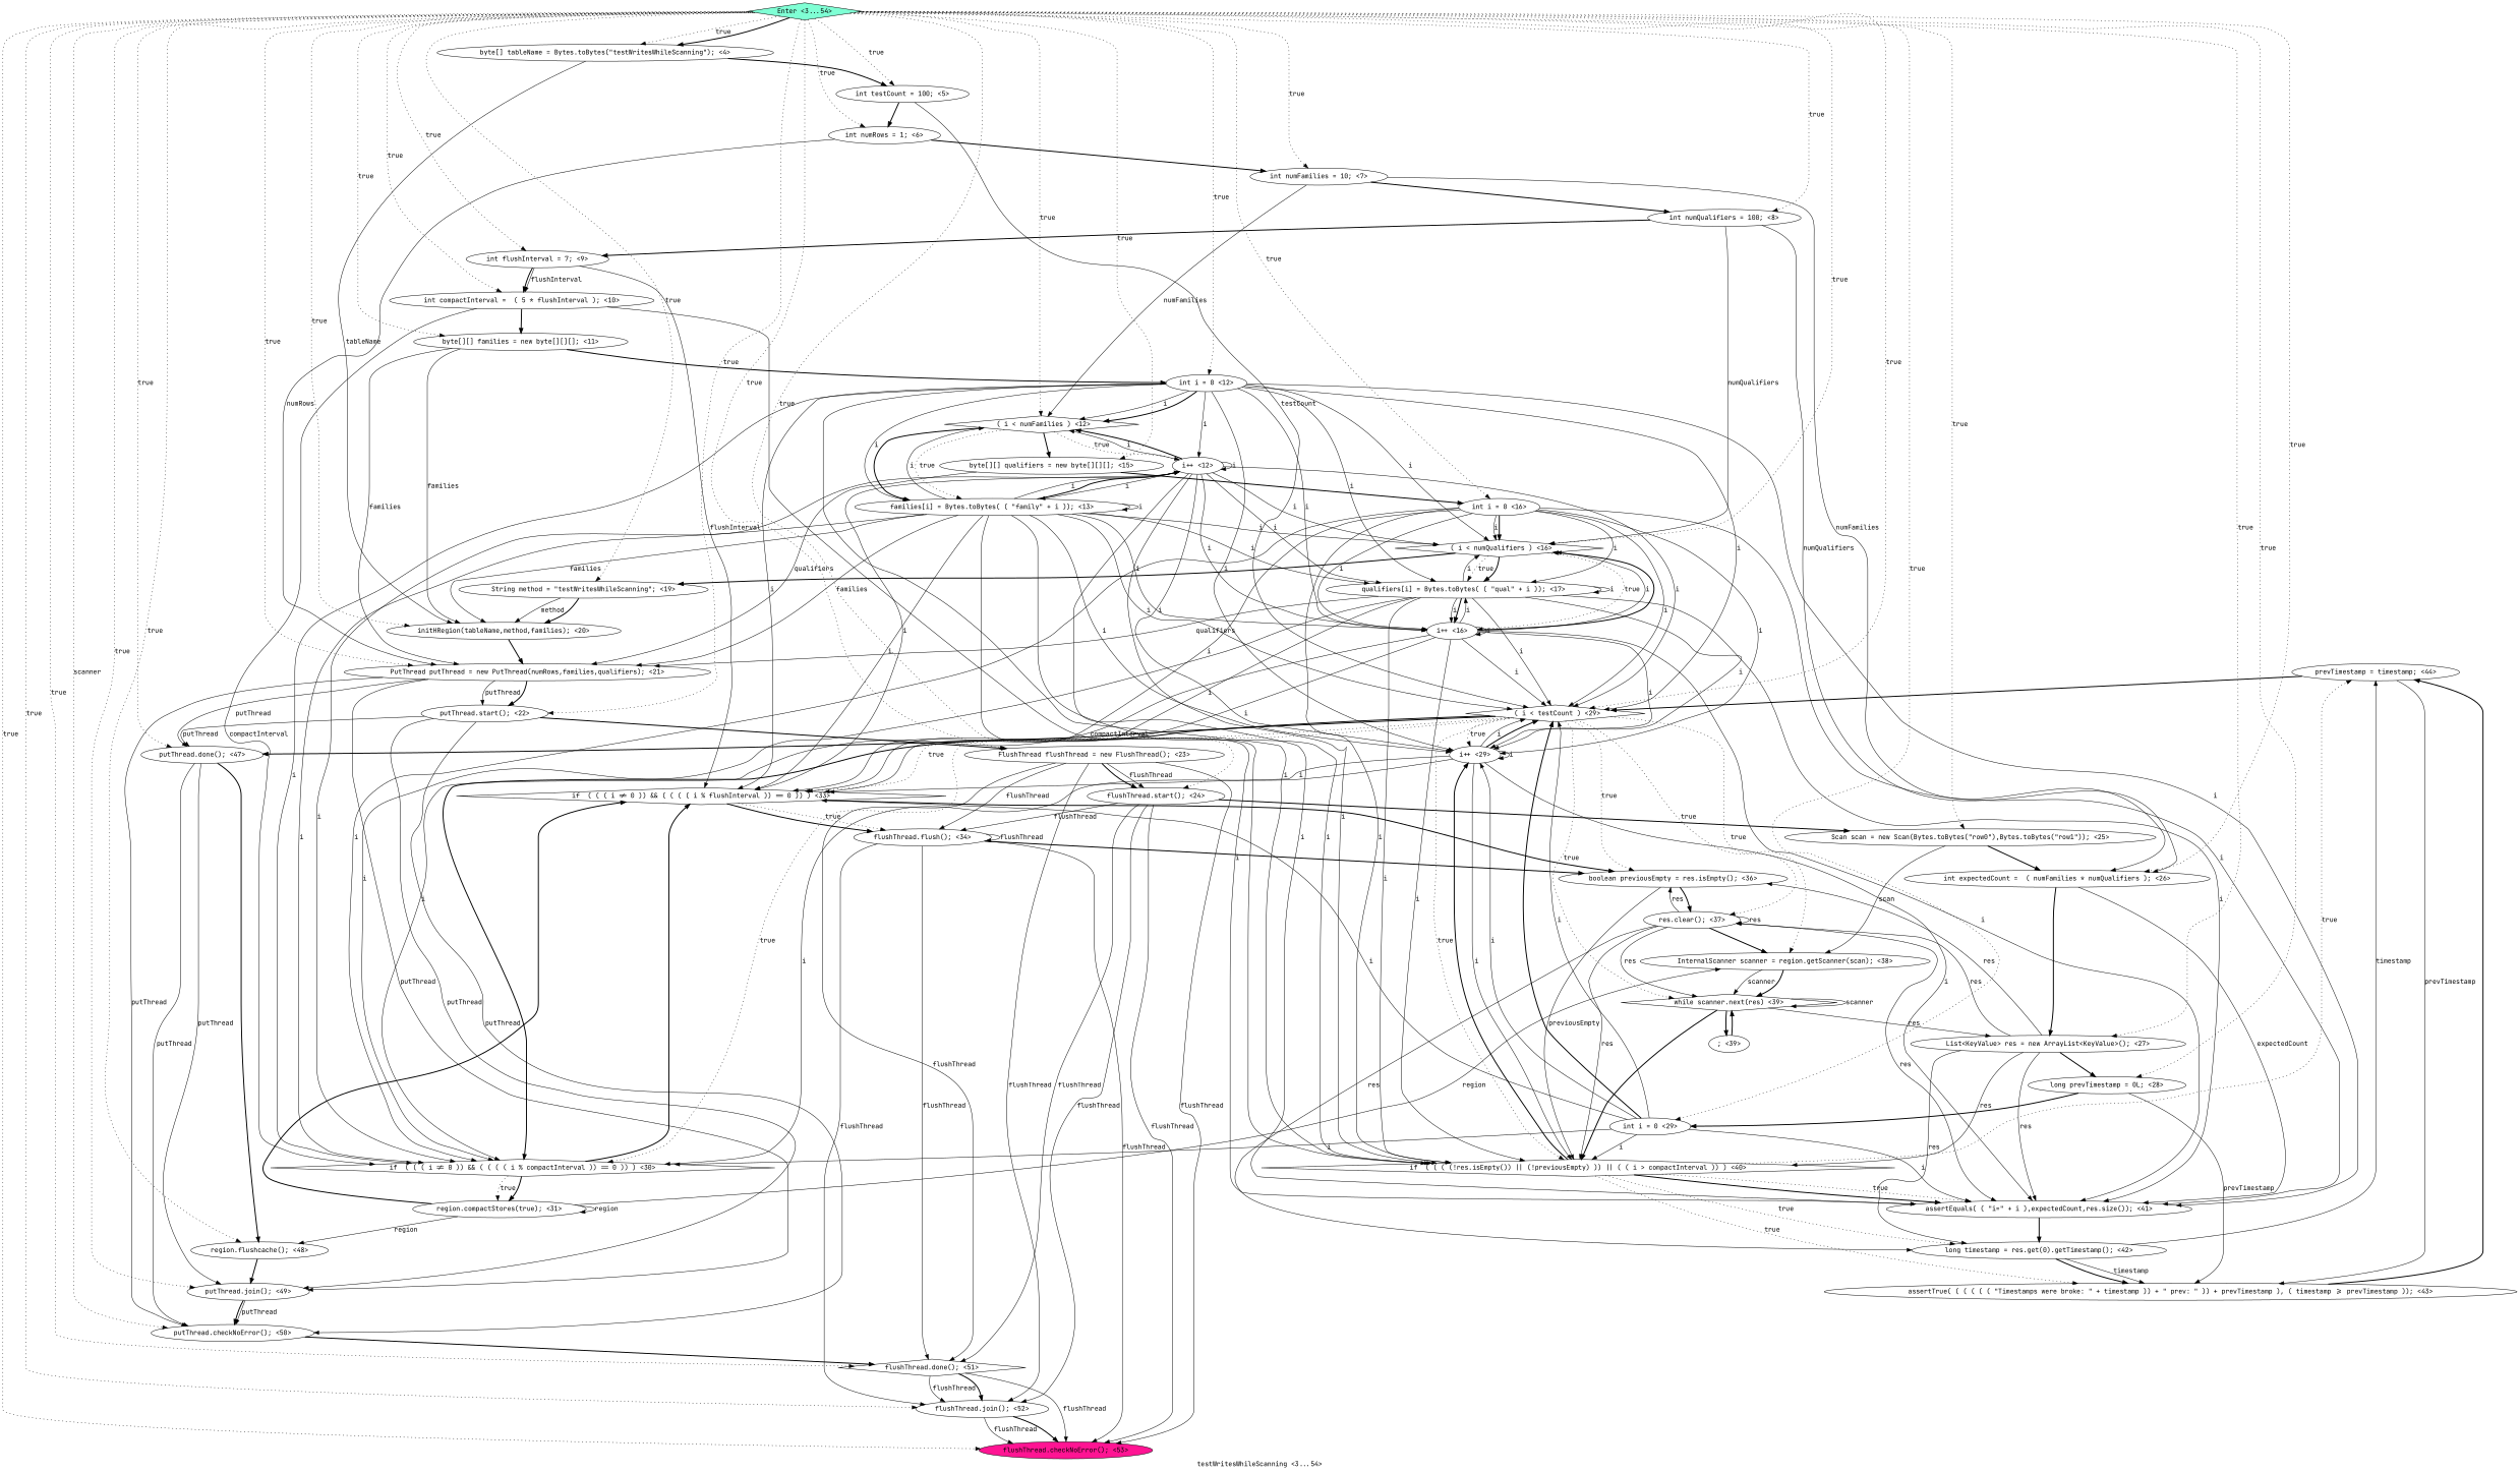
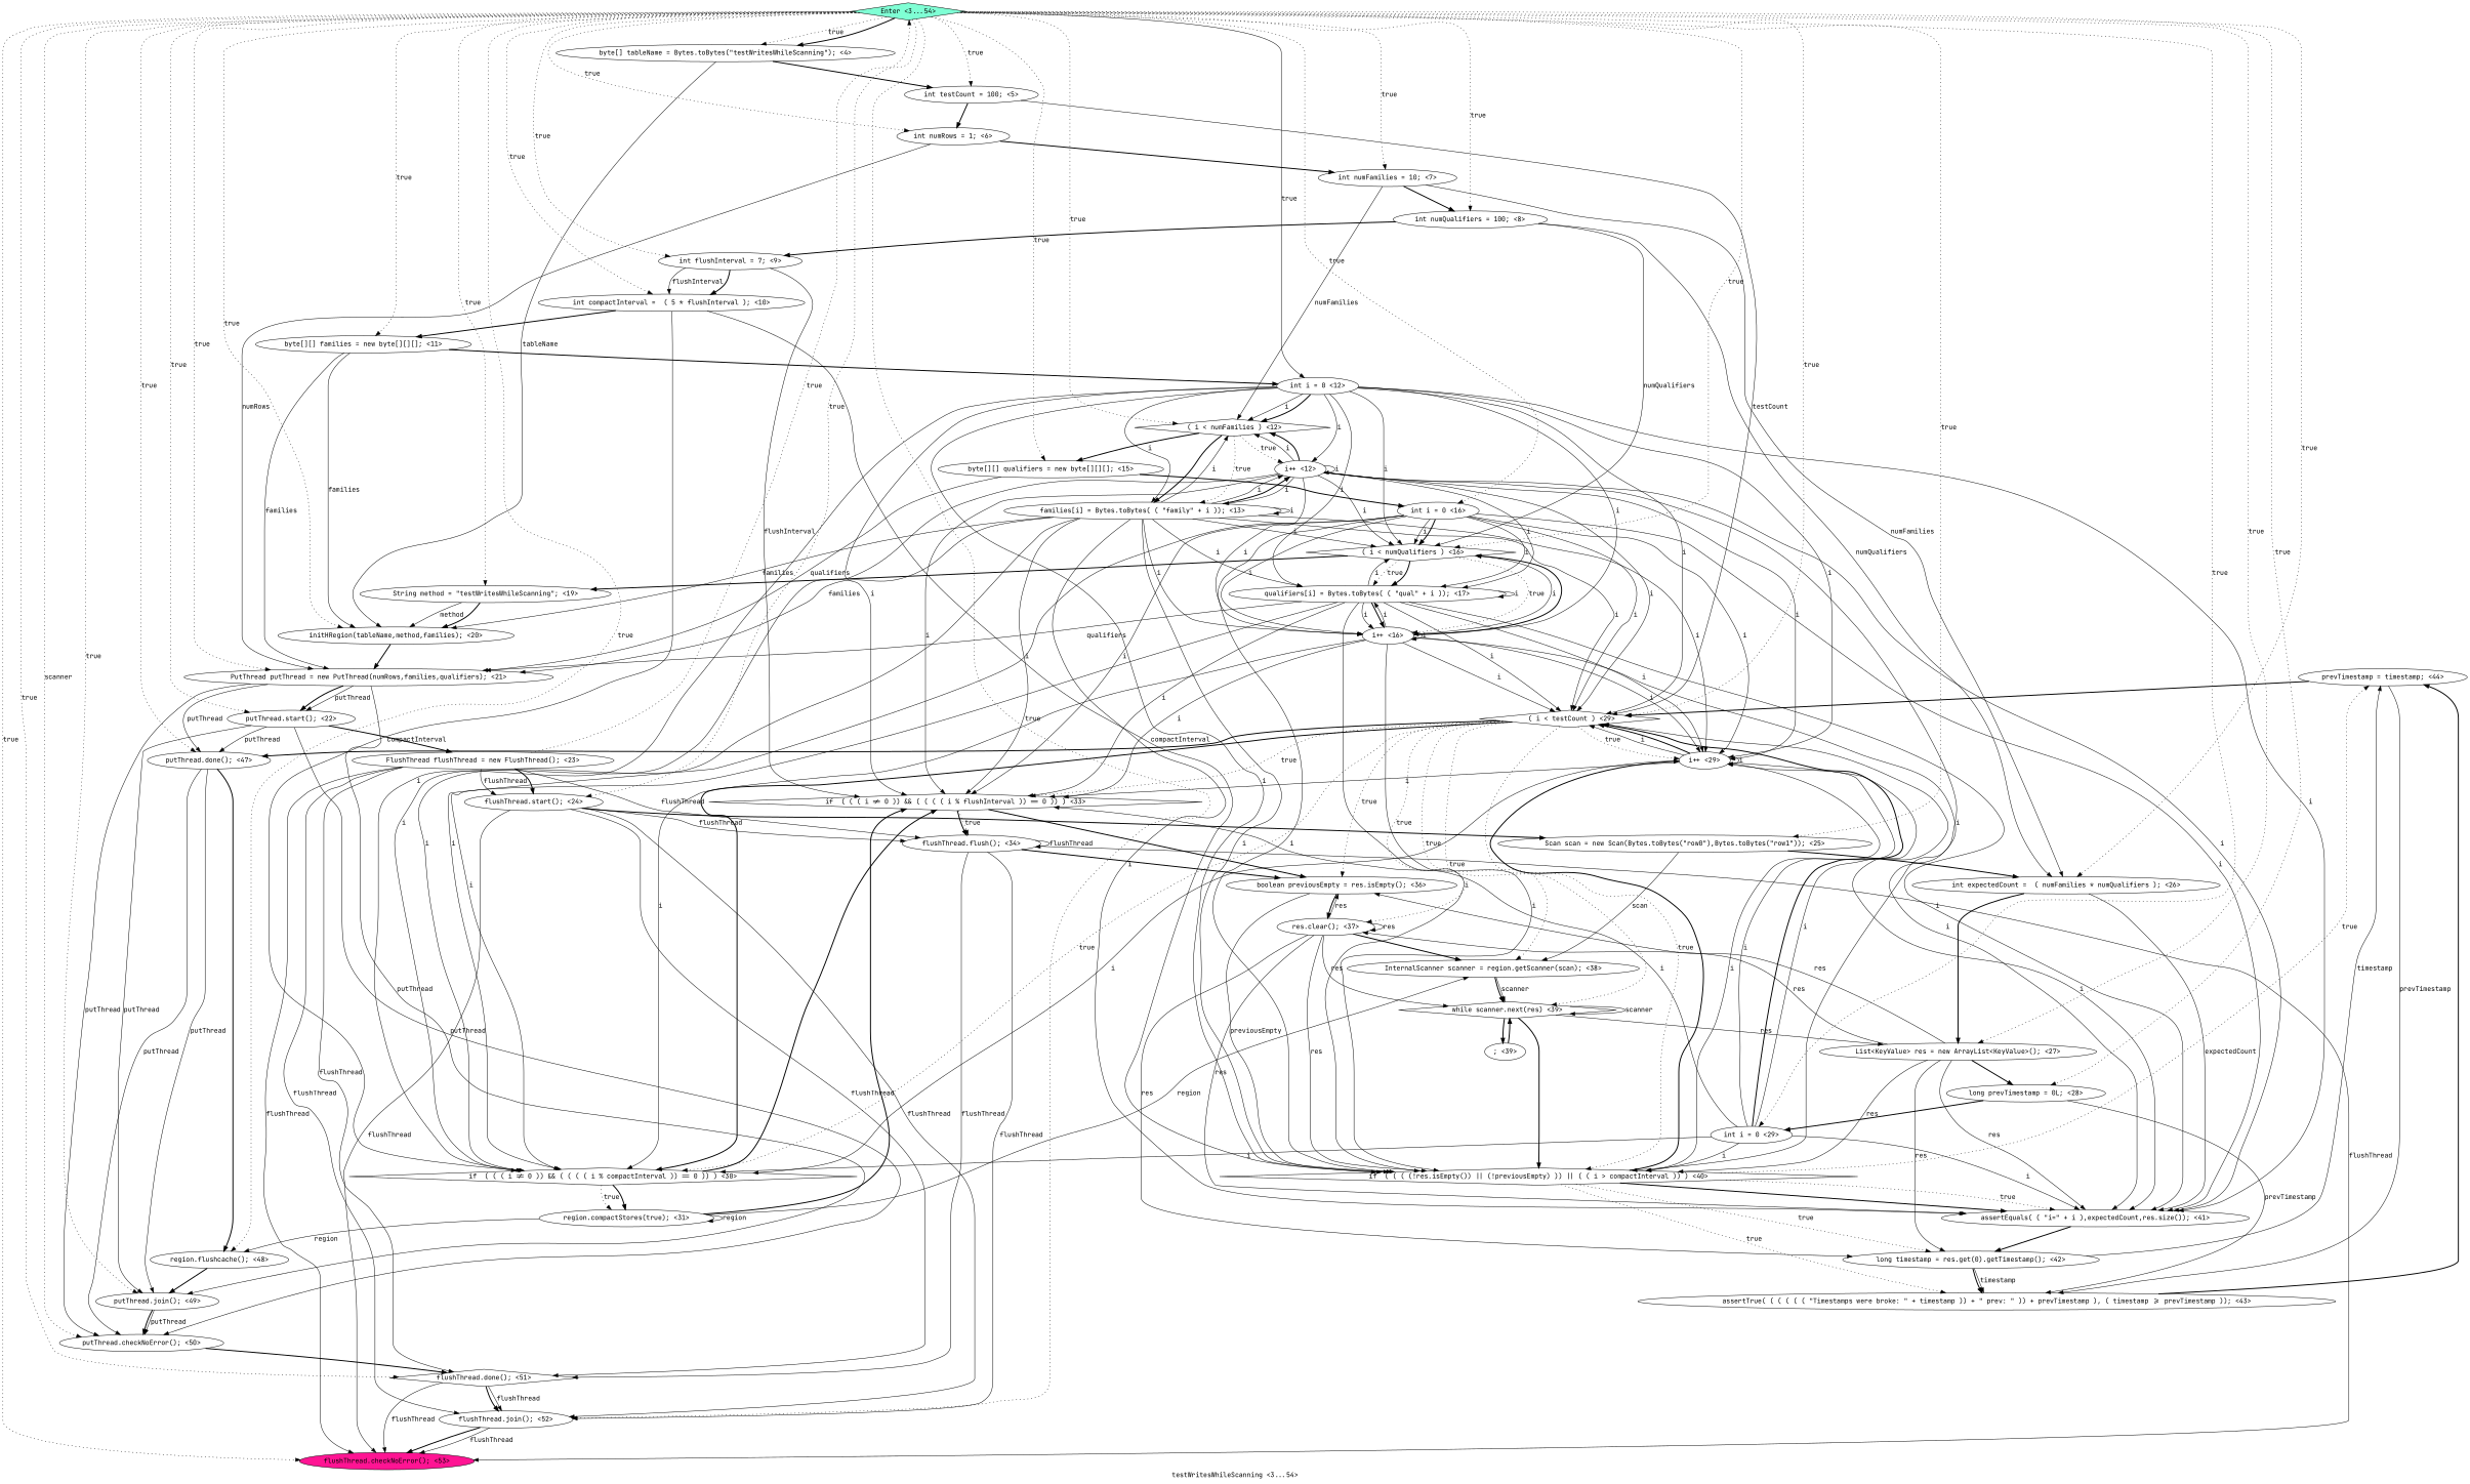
  digraph {
    fontname="JetBrains Mono"
    label="testWritesWhileScanning <3...54>"
    node [fillcolor=white fontname="JetBrains Mono" shape=ellipse style=filled]
    edge [fontname="JetBrains Mono" style=solid]
    n1 [label="prevTimestamp = timestamp; <44>"]
    n2 [label="assertTrue( ( ( ( ( ( \"Timestamps were broke: \" + timestamp )) + \" prev: \" )) + prevTimestamp ), ( timestamp >= prevTimestamp )); <43>"]
    n3 [label=" ( i < testCount ) <29>" shape=diamond]
    n4 [label="i++ <29>"]
    n5 [label="assertEquals( ( \"i=\" + i ),expectedCount,res.size()); <41>"]
    n6 [label="if  ( ( ( (!res.isEmpty()) || (!previousEmpty) )) || ( ( i > compactInterval )) ) <40>" shape=diamond]
    n7 [label="if  ( ( ( i != 0 )) && ( ( ( ( i % compactInterval )) == 0 )) ) <30>" shape=diamond]
    n8 [label="if  ( ( ( i != 0 )) && ( ( ( ( i % flushInterval )) == 0 )) ) <33>" shape=diamond]
    n9 [label="int numFamilies = 10; <7>"]
    n10 [label=" ( i < numFamilies ) <12>" shape=diamond]
    n11 [label="int numQualifiers = 100; <8>"]
    n12 [label="int expectedCount =  ( numFamilies * numQualifiers ); <26>"]
    n13 [label="byte[][] qualifiers = new byte[][][]; <15>"]
    n14 [label="i++ <12>"]
    n15 [label="families[i] = Bytes.toBytes( ( \"family\" + i )); <13>"]
    n16 [label=" ( i < numQualifiers ) <16>" shape=diamond]
    n17 [label="int flushInterval = 7; <9>"]
    n18 [label="List<KeyValue> res = new ArrayList<KeyValue>(); <27>"]
    n19 [label="int i = 0 <29>"]
    n20 [label="long timestamp = res.get(0).getTimestamp(); <42>"]
    n21 [label="region.compactStores(true); <31>"]
    n22 [label="putThread.done(); <47>"]
    n23 [label="InternalScanner scanner = region.getScanner(scan); <38>"]
    n24 [label="while scanner.next(res) <39>" shape=diamond]
    n25 [label="boolean previousEmpty = res.isEmpty(); <36>"]
    n26 [label="res.clear(); <37>"]
    n27 [label="flushThread.flush(); <34>"]
    n28 [label="PutThread putThread = new PutThread(numRows,families,qualifiers); <21>"]
    n29 [label="putThread.checkNoError(); <50>"]
    n30 [label="putThread.join(); <49>"]
    n31 [label="putThread.start(); <22>"]
    n32 [label="flushThread.done(); <51>" shape=diamond]
    n33 [label="region.flushcache(); <48>"]
    n34 [label="FlushThread flushThread = new FlushThread(); <23>"]
    n35 [fillcolor=deeppink label="flushThread.checkNoError(); <53>"]
    n36 [label="flushThread.join(); <52>"]
    n37 [label="qualifiers[i] = Bytes.toBytes( ( \"qual\" + i )); <17>"]
    n38 [label="i++ <16>"]
    n39 [label="String method = \"testWritesWhileScanning\"; <19>"]
    n40 [label="initHRegion(tableName,method,families); <20>"]
    n41 [label="int compactInterval =  ( 5 * flushInterval ); <10>"]
    n42 [label="byte[][] families = new byte[][][]; <11>"]
    n43 [label="int numRows = 1; <6>"]
    n44 [label="Scan scan = new Scan(Bytes.toBytes(\"row0\"),Bytes.toBytes(\"row1\")); <25>"]
    n45 [fillcolor=aquamarine label="Enter <3...54>" shape=diamond]
    n46 [label="byte[] tableName = Bytes.toBytes(\"testWritesWhileScanning\"); <4>"]
    n47 [label="int i = 0 <16>"]
    n48 [label="int testCount = 100; <5>"]
    n49 [label="flushThread.start(); <24>"]
    n50 [label="int i = 0 <12>"]
    n51 [label="long prevTimestamp = 0L; <28>"]
    n52 [label="; <39>"]
    n1 -> n2 [label=prevTimestamp]
    n1 -> n3 [style=bold]
    n2 -> n1 [style=bold]
    n3 -> n4 [label=true style=dotted]
    n3 -> n6 [label=true style=dotted]
    n3 -> n7 [label=true style=dotted]
    n3 -> n7 [style=bold]
    n3 -> n8 [label=true style=dotted]
    n3 -> n22 [style=bold]
    n3 -> n23 [label=true style=dotted]
    n3 -> n24 [label=true style=dotted]
    n3 -> n25 [label=true style=dotted]
    n3 -> n26 [label=true style=dotted]
    n4 -> n3 [label=i]
    n4 -> n3 [style=bold]
    n4 -> n4 [label=i]
    n4 -> n5 [label=i]
    n4 -> n6 [label=i]
    n4 -> n7 [label=i]
    n4 -> n8 [label=i]
    n5 -> n20 [style=bold]
    n6 -> n1 [label=true style=dotted]
    n6 -> n2 [label=true style=dotted]
    n6 -> n4 [style=bold]
    n6 -> n5 [label=true style=dotted]
    n6 -> n5 [style=bold]
    n6 -> n20 [label=true style=dotted]
    n7 -> n8 [style=bold]
    n7 -> n21 [label=true style=dotted]
    n7 -> n21 [style=bold]
    n8 -> n25 [style=bold]
    n8 -> n27 [label=true style=dotted]
    n8 -> n27 [style=bold]
    n9 -> n10 [label=numFamilies]
    n9 -> n11 [style=bold]
    n9 -> n12 [label=numFamilies]
    n10 -> n13 [style=bold]
    n10 -> n14 [label=true style=dotted]
    n10 -> n15 [label=true style=dotted]
    n10 -> n15 [style=bold]
    n11 -> n12 [label=numQualifiers]
    n11 -> n16 [label=numQualifiers]
    n11 -> n17 [style=bold]
    n12 -> n5 [label=expectedCount]
    n12 -> n18 [style=bold]
    n13 -> n28 [label=qualifiers]
    n13 -> n47 [style=bold]
    n14 -> n3 [label=i]
    n14 -> n4 [label=i]
    n14 -> n5 [label=i]
    n14 -> n6 [label=i]
    n14 -> n7 [label=i]
    n14 -> n8 [label=i]
    n14 -> n10 [label=i]
    n14 -> n10 [style=bold]
    n14 -> n14 [label=i]
    n14 -> n15 [label=i]
    n14 -> n16 [label=i]
    n14 -> n37 [label=i]
    n14 -> n38 [label=i]
    n15 -> n3 [label=i]
    n15 -> n4 [label=i]
    n15 -> n5 [label=i]
    n15 -> n6 [label=i]
    n15 -> n7 [label=i]
    n15 -> n8 [label=i]
    n15 -> n10 [label=i]
    n15 -> n14 [label=i]
    n15 -> n14 [style=bold]
    n15 -> n15 [label=i]
    n15 -> n16 [label=i]
    n15 -> n28 [label=families]
    n15 -> n37 [label=i]
    n15 -> n38 [label=i]
    n15 -> n40 [label=families]
    n16 -> n37 [label=true style=dotted]
    n16 -> n37 [style=bold]
    n16 -> n38 [label=true style=dotted]
    n16 -> n39 [style=bold]
    n17 -> n8 [label=flushInterval]
    n17 -> n41 [label=flushInterval]
    n17 -> n41 [style=bold]
    n18 -> n5 [label=res]
    n18 -> n6 [label=res]
    n18 -> n20 [label=res]
    n18 -> n25 [label=res]
    n18 -> n26 [label=res]
    n18 -> n51 [style=bold]
    n19 -> n3 [label=i]
    n19 -> n3 [style=bold]
    n19 -> n4 [label=i]
    n19 -> n5 [label=i]
    n19 -> n6 [label=i]
    n19 -> n7 [label=i]
    n19 -> n8 [label=i]
    n20 -> n1 [label=timestamp]
    n20 -> n2 [label=timestamp]
    n20 -> n2 [style=bold]
    n21 -> n8 [style=bold]
    n21 -> n21 [label=region]
    n21 -> n23 [label=region]
    n21 -> n33 [label=region]
    n22 -> n29 [label=putThread]
    n22 -> n30 [label=putThread]
    n22 -> n33 [style=bold]
    n23 -> n24 [label=scanner]
    n23 -> n24 [style=bold]
    n24 -> n6 [style=bold]
    n24 -> n18 [label=res]
    n24 -> n24 [label=scanner]
    n24 -> n52 [style=bold]
    n25 -> n6 [label=previousEmpty]
    n25 -> n26 [style=bold]
    n26 -> n5 [label=res]
    n26 -> n6 [label=res]
    n26 -> n20 [label=res]
    n26 -> n23 [style=bold]
    n26 -> n24 [label=res]
    n26 -> n25 [label=res]
    n26 -> n26 [label=res]
    n27 -> n25 [style=bold]
    n27 -> n27 [label=flushThread]
    n27 -> n32 [label=flushThread]
    n27 -> n35 [label=flushThread]
    n27 -> n36 [label=flushThread]
    n28 -> n22 [label=putThread]
    n28 -> n29 [label=putThread]
    n28 -> n30 [label=putThread]
    n28 -> n31 [label=putThread]
    n28 -> n31 [style=bold]
    n29 -> n32 [style=bold]
    n30 -> n29 [label=putThread]
    n30 -> n29 [style=bold]
    n31 -> n22 [label=putThread]
    n31 -> n29 [label=putThread]
    n31 -> n30 [label=putThread]
    n31 -> n34 [style=bold]
    n32 -> n35 [label=flushThread]
    n32 -> n36 [label=flushThread]
    n32 -> n36 [style=bold]
    n33 -> n30 [style=bold]
    n34 -> n27 [label=flushThread]
    n34 -> n32 [label=flushThread]
    n34 -> n35 [label=flushThread]
    n34 -> n36 [label=flushThread]
    n34 -> n49 [label=flushThread]
    n34 -> n49 [style=bold]
    n36 -> n35 [label=flushThread]
    n36 -> n35 [style=bold]
    n37 -> n3 [label=i]
    n37 -> n4 [label=i]
    n37 -> n5 [label=i]
    n37 -> n6 [label=i]
    n37 -> n7 [label=i]
    n37 -> n8 [label=i]
    n37 -> n16 [label=i]
    n37 -> n28 [label=qualifiers]
    n37 -> n37 [label=i]
    n37 -> n38 [label=i]
    n37 -> n38 [style=bold]
    n38 -> n3 [label=i]
    n38 -> n4 [label=i]
    n38 -> n5 [label=i]
    n38 -> n6 [label=i]
    n38 -> n7 [label=i]
    n38 -> n8 [label=i]
    n38 -> n16 [label=i]
    n38 -> n16 [style=bold]
    n38 -> n37 [label=i]
    n38 -> n38 [label=i]
    n39 -> n40 [label=method]
    n39 -> n40 [style=bold]
    n40 -> n28 [style=bold]
    n41 -> n6 [label=compactInterval]
    n41 -> n7 [label=compactInterval]
    n41 -> n42 [style=bold]
    n42 -> n28 [label=families]
    n42 -> n40 [label=families]
    n42 -> n50 [style=bold]
    n43 -> n9 [style=bold]
    n43 -> n28 [label=numRows]
    n44 -> n12 [style=bold]
    n44 -> n23 [label=scan]
    n45 -> n3 [label=true style=dotted]
    n45 -> n9 [label=true style=dotted]
    n45 -> n10 [label=true style=dotted]
    n45 -> n11 [label=true style=dotted]
    n45 -> n12 [label=true style=dotted]
    n45 -> n13 [label=true style=dotted]
    n45 -> n16 [label=true style=dotted]
    n45 -> n17 [label=true style=dotted]
    n45 -> n18 [label=true style=dotted]
    n45 -> n19 [label=true style=dotted]
    n45 -> n22 [label=true style=dotted]
    n45 -> n28 [label=true style=dotted]
    n45 -> n29 [label=scanner style=dotted]
    n45 -> n30 [label=true style=dotted]
    n45 -> n31 [label=true style=dotted]
    n45 -> n32 [label=true style=dotted]
    n45 -> n33 [label=true style=dotted]
-   n45 -> n34 [label=true style=dotted]
+   n34 -> n45 [label=true style=dotted]
    n45 -> n35 [label=true style=dotted]
    n45 -> n36 [label=true style=dotted]
    n45 -> n39 [label=true style=dotted]
    n45 -> n40 [label=true style=dotted]
    n45 -> n41 [label=true style=dotted]
    n45 -> n42 [label=true style=dotted]
    n45 -> n43 [label=true style=dotted]
    n45 -> n44 [label=true style=dotted]
    n45 -> n46 [label=true style=dotted]
    n45 -> n46 [style=bold]
    n45 -> n47 [label=true style=dotted]
    n45 -> n48 [label=true style=dotted]
    n45 -> n49 [label=true style=dotted]
-   n45 -> n50 [label=true style=dotted]
+   n45 -> n50 [label=true]
    n45 -> n51 [label=true style=dotted]
    n46 -> n40 [label=tableName]
    n46 -> n48 [style=bold]
    n47 -> n3 [label=i]
    n47 -> n4 [label=i]
    n47 -> n5 [label=i]
    n47 -> n6 [label=i]
    n47 -> n7 [label=i]
    n47 -> n8 [label=i]
    n47 -> n16 [label=i]
    n47 -> n16 [style=bold]
    n47 -> n37 [label=i]
    n47 -> n38 [label=i]
    n48 -> n3 [label=testCount]
    n48 -> n43 [style=bold]
    n49 -> n27 [label=flushThread]
    n49 -> n32 [label=flushThread]
    n49 -> n35 [label=flushThread]
    n49 -> n36 [label=flushThread]
    n49 -> n44 [style=bold]
    n50 -> n3 [label=i]
    n50 -> n4 [label=i]
    n50 -> n5 [label=i]
    n50 -> n6 [label=i]
    n50 -> n7 [label=i]
    n50 -> n8 [label=i]
    n50 -> n10 [label=i]
    n50 -> n10 [style=bold]
    n50 -> n14 [label=i]
    n50 -> n15 [label=i]
    n50 -> n16 [label=i]
    n50 -> n37 [label=i]
    n50 -> n38 [label=i]
    n51 -> n2 [label=prevTimestamp]
    n51 -> n19 [style=bold]
    n52 -> n24 [style=bold]
  }
